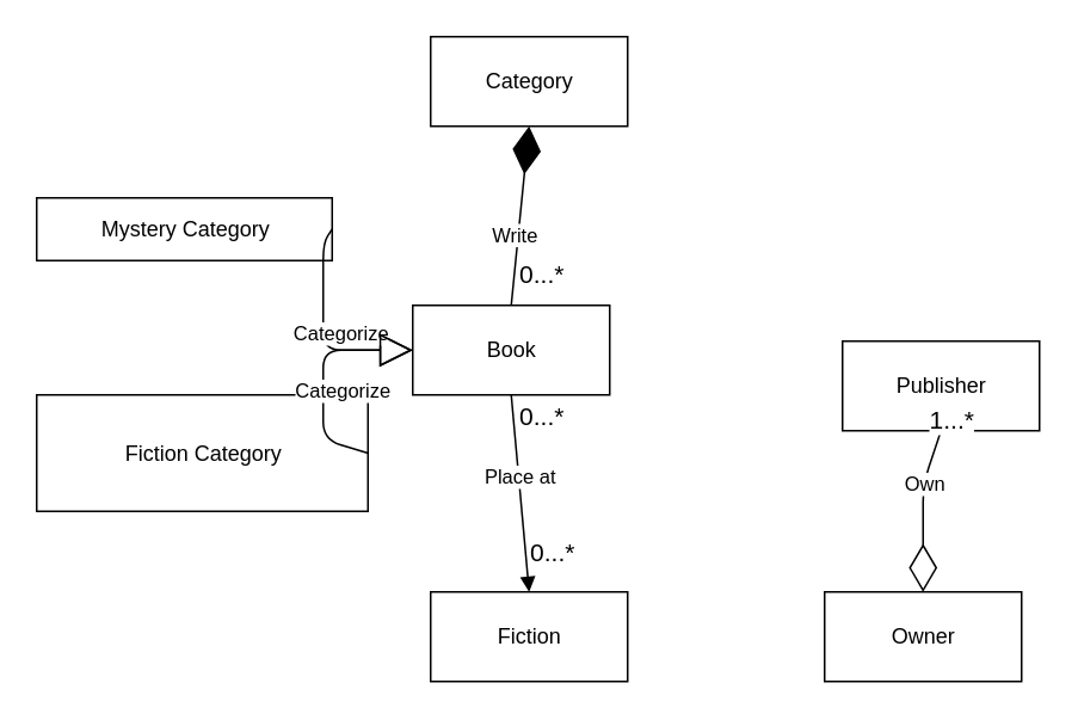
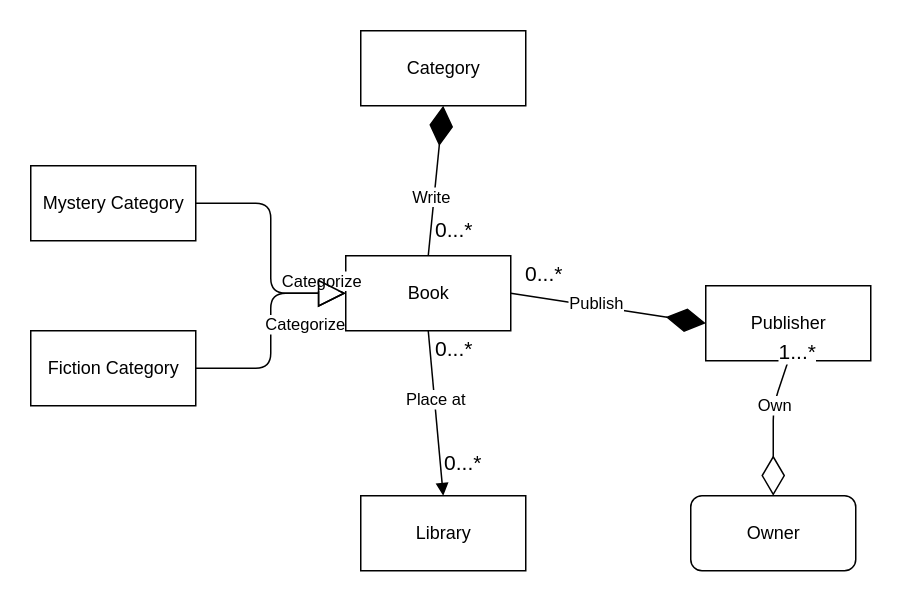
  <mxCell id="0" />
  <mxCell id="1" parent="0" />
  <mxCell id="2" value="Book" style="html=1;" vertex="1" parent="1"><mxGeometry x="230" y="170" width="110" height="50" as="geometry" /></mxCell>
- <mxCell id="3" value="Fiction Category" style="html=1;" vertex="1" parent="1"><mxGeometry x="20" y="220" width="185" height="65" as="geometry" /></mxCell>
- <mxCell id="4" value="Fiction" style="html=1;" vertex="1" parent="1"><mxGeometry x="240" y="330" width="110" height="50" as="geometry" /></mxCell>
+ <mxCell id="3" value="Fiction Category" style="html=1;" vertex="1" parent="1"><mxGeometry x="20" y="220" width="110" height="50" as="geometry" /></mxCell>
+ <mxCell id="4" value="Library" style="html=1;" vertex="1" parent="1"><mxGeometry x="240" y="330" width="110" height="50" as="geometry" /></mxCell>
  <mxCell id="5" value="Category" style="html=1;" vertex="1" parent="1"><mxGeometry x="240" y="20" width="110" height="50" as="geometry" /></mxCell>
  <mxCell id="6" value="Publisher" style="html=1;" vertex="1" parent="1"><mxGeometry x="470" y="190" width="110" height="50" as="geometry" /></mxCell>
- <mxCell id="7" value="Owner" style="html=1;" vertex="1" parent="1"><mxGeometry x="460" y="330" width="110" height="50" as="geometry" /></mxCell>
- <mxCell id="8" value="Mystery Category" style="html=1;" vertex="1" parent="1"><mxGeometry x="20" y="110" width="165" height="35" as="geometry" /></mxCell>
+ <mxCell id="7" value="Owner" style="html=1;rounded=1;" vertex="1" parent="1"><mxGeometry x="460" y="330" width="110" height="50" as="geometry" /></mxCell>
+ <mxCell id="8" value="Mystery Category" style="html=1;" vertex="1" parent="1"><mxGeometry x="20" y="110" width="110" height="50" as="geometry" /></mxCell>
  <mxCell id="9" value="Categorize" style="endArrow=block;endSize=16;endFill=0;html=1;exitX=1;exitY=0.5;exitDx=0;exitDy=0;entryX=0;entryY=0.5;entryDx=0;entryDy=0;" edge="1" parent="1" source="8" target="2"><mxGeometry x="-0.412" y="-27" width="160" relative="1" as="geometry"><mxPoint x="250" y="200" as="sourcePoint" /><mxPoint x="410" y="200" as="targetPoint" /><Array as="points"><mxPoint x="180" y="135" /><mxPoint x="180" y="195" /></Array><mxPoint x="37" y="25" as="offset" /></mxGeometry></mxCell>
  <mxCell id="10" value="" style="endArrow=block;endSize=16;endFill=0;html=1;exitX=1;exitY=0.5;exitDx=0;exitDy=0;entryX=0;entryY=0.5;entryDx=0;entryDy=0;" edge="1" parent="1" source="3" target="2"><mxGeometry width="160" relative="1" as="geometry"><mxPoint x="250" y="200" as="sourcePoint" /><mxPoint x="410" y="200" as="targetPoint" /><Array as="points"><mxPoint x="180" y="245" /><mxPoint x="180" y="195" /></Array></mxGeometry></mxCell>
  <mxCell id="11" value="Categorize" style="edgeLabel;html=1;align=center;verticalAlign=middle;resizable=0;points=[];" vertex="1" connectable="0" parent="10"><mxGeometry x="-0.375" y="15" relative="1" as="geometry"><mxPoint x="25" y="-15" as="offset" /></mxGeometry></mxCell>
  <mxCell id="12" value="" style="endArrow=diamondThin;endFill=0;endSize=24;html=1;exitX=0.5;exitY=1;exitDx=0;exitDy=0;entryX=0.5;entryY=0;entryDx=0;entryDy=0;" edge="1" parent="1" source="6" target="7"><mxGeometry width="160" relative="1" as="geometry"><mxPoint x="250" y="200" as="sourcePoint" /><mxPoint x="410" y="200" as="targetPoint" /><Array as="points"><mxPoint x="515" y="270" /></Array></mxGeometry></mxCell>
  <mxCell id="13" value="Own" style="edgeLabel;html=1;align=center;verticalAlign=middle;resizable=0;points=[];" vertex="1" connectable="0" parent="12"><mxGeometry x="-0.091" y="-11" relative="1" as="geometry"><mxPoint x="11" y="-11" as="offset" /></mxGeometry></mxCell>
  <mxCell id="14" value="&lt;font style=&quot;font-size: 14px&quot;&gt;1...*&lt;/font&gt;" style="edgeLabel;html=1;align=center;verticalAlign=middle;resizable=0;points=[];" vertex="1" connectable="0" parent="12"><mxGeometry x="0.654" y="3" relative="1" as="geometry"><mxPoint x="12" y="-81" as="offset" /></mxGeometry></mxCell>
  <mxCell id="15" value="" style="endArrow=diamondThin;endFill=1;endSize=24;html=1;exitX=0.5;exitY=0;exitDx=0;exitDy=0;entryX=0.5;entryY=1;entryDx=0;entryDy=0;" edge="1" parent="1" source="2" target="5"><mxGeometry width="160" relative="1" as="geometry"><mxPoint x="250" y="200" as="sourcePoint" /><mxPoint x="410" y="200" as="targetPoint" /></mxGeometry></mxCell>
  <mxCell id="16" value="Write" style="edgeLabel;html=1;align=center;verticalAlign=middle;resizable=0;points=[];" vertex="1" connectable="0" parent="15"><mxGeometry x="-0.22" y="2" relative="1" as="geometry"><mxPoint as="offset" /></mxGeometry></mxCell>
  <mxCell id="17" value="&lt;font style=&quot;font-size: 14px&quot;&gt;0...*&lt;/font&gt;" style="edgeLabel;html=1;align=center;verticalAlign=middle;resizable=0;points=[];" vertex="1" connectable="0" parent="15"><mxGeometry x="-0.66" y="3" relative="1" as="geometry"><mxPoint x="18" as="offset" /></mxGeometry></mxCell>
+ <mxCell id="18" value="" style="endArrow=diamondThin;endFill=1;endSize=24;html=1;exitX=1;exitY=0.5;exitDx=0;exitDy=0;entryX=0;entryY=0.5;entryDx=0;entryDy=0;" edge="1" parent="1" source="2" target="6"><mxGeometry width="160" relative="1" as="geometry"><mxPoint x="250" y="200" as="sourcePoint" /><mxPoint x="410" y="200" as="targetPoint" /></mxGeometry></mxCell>
+ <mxCell id="19" value="Publish" style="edgeLabel;html=1;align=center;verticalAlign=middle;resizable=0;points=[];" vertex="1" connectable="0" parent="18"><mxGeometry x="-0.364" relative="1" as="geometry"><mxPoint x="15" as="offset" /></mxGeometry></mxCell>
+ <mxCell id="20" value="&lt;font style=&quot;font-size: 14px&quot;&gt;0...*&lt;/font&gt;" style="edgeLabel;html=1;align=center;verticalAlign=middle;resizable=0;points=[];" vertex="1" connectable="0" parent="18"><mxGeometry x="-0.8" y="-1" relative="1" as="geometry"><mxPoint x="9" y="-16" as="offset" /></mxGeometry></mxCell>
  <mxCell id="21" value="Place at" style="html=1;verticalAlign=bottom;endArrow=block;exitX=0.5;exitY=1;exitDx=0;exitDy=0;entryX=0.5;entryY=0;entryDx=0;entryDy=0;" edge="1" parent="1" source="2" target="4"><mxGeometry width="80" relative="1" as="geometry"><mxPoint x="290" y="200" as="sourcePoint" /><mxPoint x="370" y="200" as="targetPoint" /></mxGeometry></mxCell>
  <mxCell id="22" value="&lt;font style=&quot;font-size: 14px&quot;&gt;0...*&lt;/font&gt;" style="edgeLabel;html=1;align=center;verticalAlign=middle;resizable=0;points=[];" vertex="1" connectable="0" parent="21"><mxGeometry x="-0.782" y="1" relative="1" as="geometry"><mxPoint x="14" as="offset" /></mxGeometry></mxCell>
  <mxCell id="23" value="&lt;font style=&quot;font-size: 14px&quot;&gt;0...*&lt;/font&gt;" style="edgeLabel;html=1;align=center;verticalAlign=middle;resizable=0;points=[];" vertex="1" connectable="0" parent="21"><mxGeometry x="0.6" y="2" relative="1" as="geometry"><mxPoint x="13" as="offset" /></mxGeometry></mxCell>
